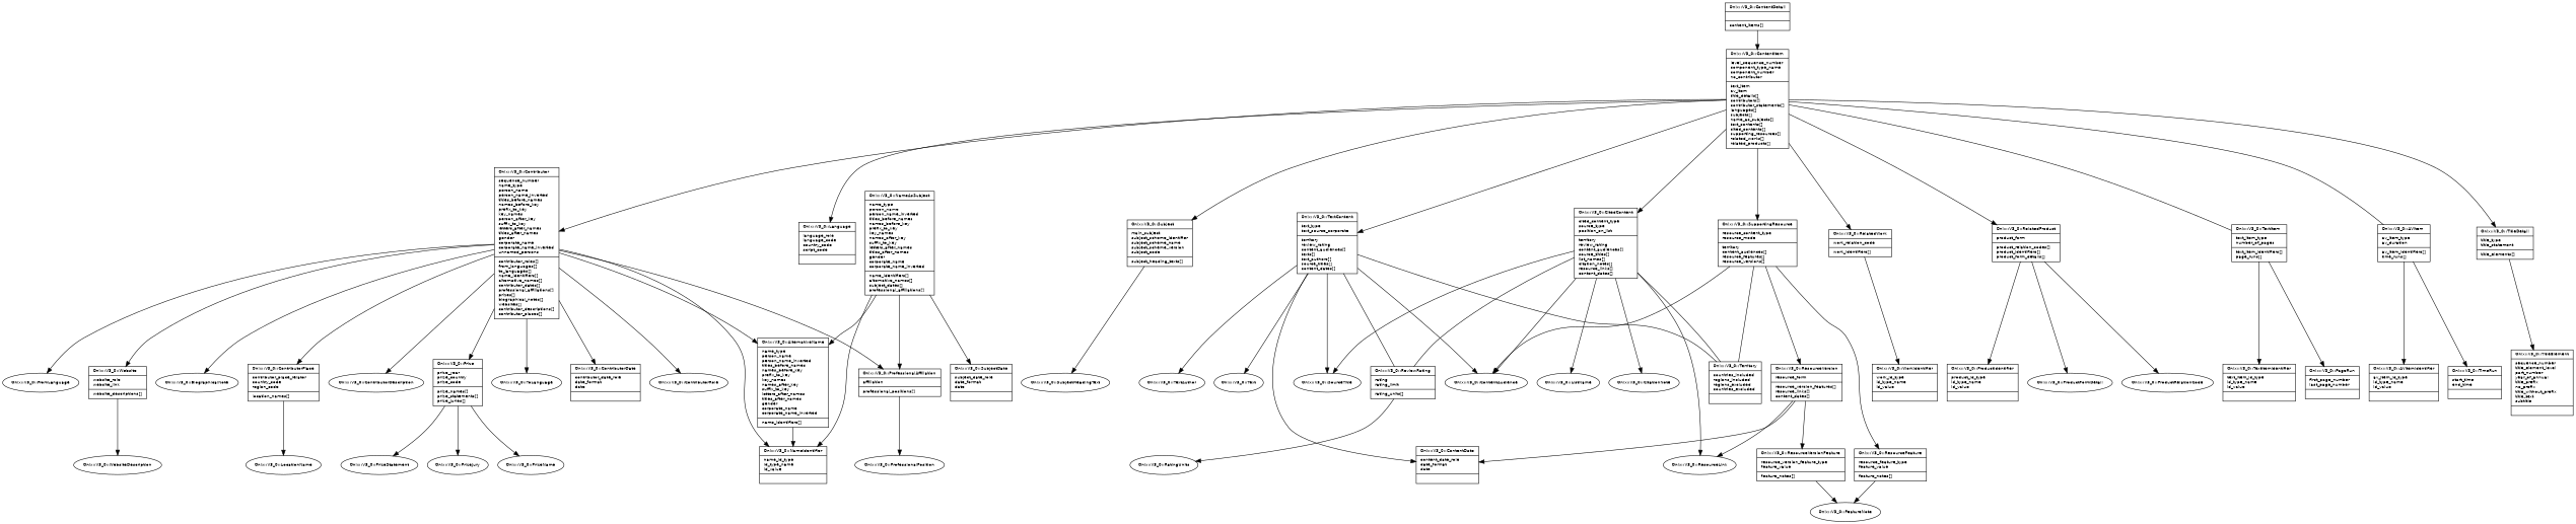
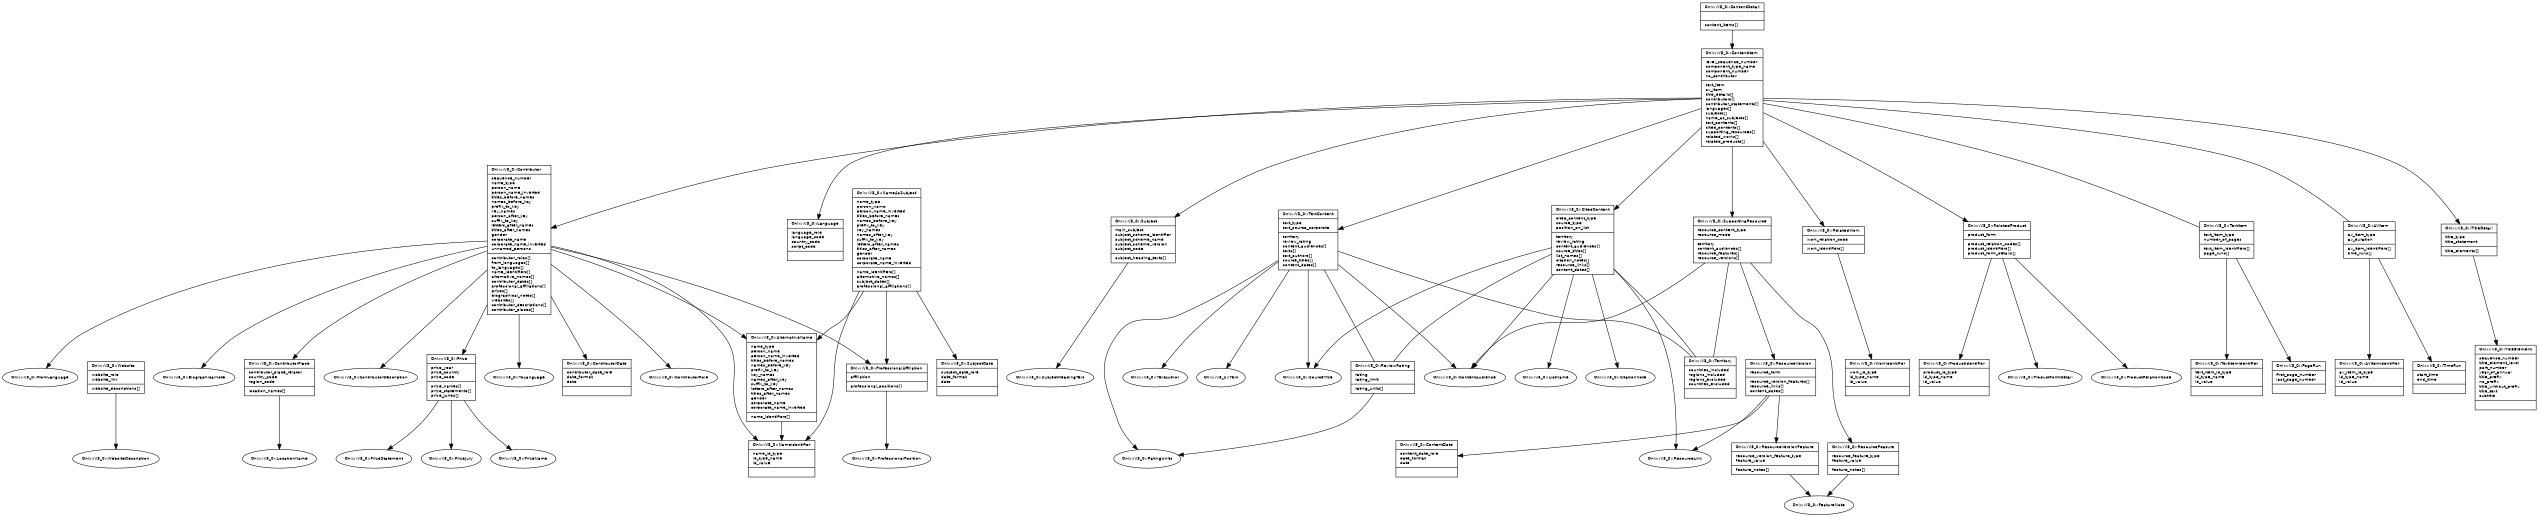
  digraph {
    fontname="Bitstream Vera Sans"
    fontsize=8
    node [fontname="Bitstream Vera Sans" fontsize=8 shape=record]
    edge [arrowhead=normal fontname="Bitstream Vera Sans" fontsize=8]
    n1 [label="{Onix::V3_0::ContentDetail\l|\l|content_items[]\l}"]
    n2 [label="{Onix::V3_0::ContentItem\l|level_sequence_number\lcomponent_type_name\lcomponent_number\lno_contributor\l|text_item\lav_item\ltitle_details[]\lcontributors[]\lcontributor_statements[]\llanguages[]\lsubjects[]\lname_as_subjects[]\ltext_contents[]\lcited_contents[]\lsupporting_resources[]\lrelated_works[]\lrelated_products[]\l}"]
    n3 [label="{Onix::V3_0::TextItem\l|text_item_type\lnumber_of_pages\l|text_item_identifiers[]\lpage_runs[]\l}"]
    n4 [label="{Onix::V3_0::AVItem\l|av_item_type\lav_duration\l|av_item_identifiers[]\ltime_runs[]\l}"]
    n5 [label="{Onix::V3_0::TitleDetail\l|title_type\ltitle_statement\l|title_elements[]\l}"]
    n6 [label="{Onix::V3_0::Contributor\l|sequence_number\lname_type\lperson_name\lperson_name_inverted\ltitles_before_names\lnames_before_key\lprefix_to_key\lkey_names\lperson_after_key\lsuffix_to_key\lletters_after_names\ltitles_after_names\lgender\lcorporate_name\lcorporate_name_inverted\lunnamed_persons\l|contributor_roles[]\lfrom_languages[]\lto_languages[]\lname_identifiers[]\lalternative_names[]\lcontributor_dates[]\lprofessional_affiliations[]\lprizes[]\lbiographical_notes[]\lwebsites[]\lcontributor_descriptions[]\lcontributor_places[]\l}"]
    n7 [label="{Onix::V3_0::Language\l|language_role\llanguage_code\lcountry_code\lscript_code\l|\l}"]
    n8 [label="{Onix::V3_0::Subject\l|main_subject\lsubject_scheme_identifier\lsubject_scheme_name\lsubject_scheme_version\lsubject_code\l|subject_heading_texts[]\l}"]
    n9 [label="{Onix::V3_0::TextContent\l|text_type\ltext_source_corporate\l|territory\lreview_rating\lcontent_audiences[]\ltexts[]\ltext_authors[]\lsource_titles[]\lcontent_dates[]\l}"]
    n10 [label="{Onix::V3_0::CitedContent\l|cited_content_type\lsource_type\lposition_on_list\l|territory\lreview_rating\lcontent_audiences[]\lsource_titles[]\llist_names[]\lcitation_notes[]\lresource_links[]\lcontent_dates[]\l}"]
    n11 [label="{Onix::V3_0::SupportingResource\l|resource_content_type\lresource_mode\l|territory\lcontent_audiences[]\lresource_features[]\lresource_versions[]\l}"]
    n12 [label="{Onix::V3_0::RelatedWork\l|work_relation_code\l|work_identifiers[]\l}"]
    n13 [label="{Onix::V3_0::RelatedProduct\l|product_form\l|product_relation_codes[]\lproduct_identifiers[]\lproduct_form_details[]\l}"]
    n14 [label="{Onix::V3_0::TextItemIdentifier\l|text_item_id_type\lid_type_name\lid_value\l|\l}"]
    n15 [label="{Onix::V3_0::PageRun\l|first_page_number\llast_page_number\l|\l}"]
    n16 [label="{Onix::V3_0::AVItemIdentifier\l|av_item_id_type\lid_type_name\lid_value\l|\l}"]
    n17 [label="{Onix::V3_0::TimeRun\l|start_time\lend_time\l|\l}"]
    n18 [label="{Onix::V3_0::TitleElement\l|sequence_number\ltitle_element_level\lpart_number\lyear_of_annual\ltitle_prefix\lno_prefix\ltitle_without_prefix\ltitle_text\lsubtitle\l|\l}"]
    n19 [label="Onix::V3_0::ContributorRole" shape=oval]
    n20 [label="Onix::V3_0::FromLanguage" shape=oval]
    n21 [label="Onix::V3_0::ToLanguage" shape=oval]
    n22 [label="{Onix::V3_0::NameIdentifier\l|name_id_type\lid_type_name\lid_value\l|\l}"]
    n23 [label="{Onix::V3_0::AlternativeName\l|name_type\lperson_name\lperson_name_inverted\ltitles_before_names\lnames_before_key\lprefix_to_key\lkey_names\lnames_after_key\lsuffix_to_key\lletters_after_names\ltitles_after_names\lgender\lcorporate_name\lcorporate_name_inverted\l|name_identifiers[]\l}"]
    n24 [label="{Onix::V3_0::ContributorDate\l|contributor_date_role\ldate_format\ldate\l|\l}"]
    n25 [label="{Onix::V3_0::ProfessionalAffiliation\l|affiliation\l|professional_positions[]\l}"]
    n26 [label="{Onix::V3_0::Prize\l|prize_year\lprize_country\lprize_code\l|prize_names[]\lprize_statements[]\lprize_juries[]\l}"]
    n27 [label="Onix::V3_0::BiographicalNote" shape=oval]
    n28 [label="{Onix::V3_0::Website\l|website_role\lwebsite_link\l|website_descriptions[]\l}"]
    n29 [label="Onix::V3_0::ContributorDescription" shape=oval]
    n30 [label="{Onix::V3_0::ContributorPlace\l|contributor_place_relator\lcountry_code\lregion_code\l|location_names[]\l}"]
    n31 [label="Onix::V3_0::SubjectHeadingText" shape=oval]
    n32 [label="{Onix::V3_0::NameAsSubject\l|name_type\lperson_name\lperson_name_inverted\ltitles_before_names\lnames_before_key\lprefix_to_key\lkey_names\lnames_after_key\lsuffix_to_key\lletters_after_names\ltitles_after_names\lgender\lcorporate_name\lcorporate_name_inverted\l|name_identifiers[]\lalternative_names[]\lsubject_dates[]\lprofessional_affiliations[]\l}"]
    n33 [label="{Onix::V3_0::SubjectDate\l|subject_date_role\ldate_format\ldate\l|\l}"]
    n34 [label="{Onix::V3_0::Territory\l|countries_included\lregions_included\lregions_excluded\lcountries_excluded\l|\l}"]
    n35 [label="{Onix::V3_0::ReviewRating\l|rating\lrating_limit\l|rating_units[]\l}"]
    n36 [label="Onix::V3_0::ContentAudience" shape=oval]
-   n37 [label="Onix::V3_0::Text" shape=oval]
+   n37 [label="Onix::V3_2::Text" shape=oval]
    n38 [label="Onix::V3_0::TextAuthor" shape=oval]
    n39 [label="Onix::V3_0::SourceTitle" shape=oval]
    n40 [label="{Onix::V3_0::ContentDate\l|content_date_role\ldate_format\ldate\l|\l}"]
    n41 [label="Onix::V3_0::ListName" shape=oval]
    n42 [label="Onix::V3_0::CitationNote" shape=oval]
    n43 [label="Onix::V3_0::ResourceLink" shape=oval]
    n44 [label="{Onix::V3_0::ResourceFeature\l|resource_feature_type\lfeature_value\l|feature_notes[]\l}"]
    n45 [label="{Onix::V3_0::ResourceVersion\l|resource_form\l|resource_version_features[]\lresource_links[]\lcontent_dates[]\l}"]
    n46 [label="{Onix::V3_0::WorkIdentifier\l|work_id_type\lid_type_name\lid_value\l|\l}"]
    n47 [label="Onix::V3_0::ProductRelationCode" shape=oval]
    n48 [label="{Onix::V3_0::ProductIdentifier\l|product_id_type\lid_type_name\lid_value\l|\l}"]
    n49 [label="Onix::V3_0::ProductFormDetail" shape=oval]
    n50 [label="Onix::V3_0::ProfessionalPosition" shape=oval]
    n51 [label="Onix::V3_0::PrizeName" shape=oval]
    n52 [label="Onix::V3_0::PrizeStatement" shape=oval]
    n53 [label="Onix::V3_0::PrizeJury" shape=oval]
    n54 [label="Onix::V3_0::WebsiteDescription" shape=oval]
    n55 [label="Onix::V3_0::LocationName" shape=oval]
    n56 [label="Onix::V3_0::RatingUnits" shape=oval]
    n57 [label="Onix::V3_0::FeatureNote" shape=oval]
    n58 [label="{Onix::V3_0::ResourceVersionFeature\l|resource_version_feature_type\lfeature_value\l|feature_notes[]\l}"]
    n1 -> n2
    n2 -> n3 [arrowhead=none]
    n2 -> n4 [arrowhead=none]
    n2 -> n5
    n2 -> n6
    n2 -> n7
    n2 -> n8
    n2 -> n9
    n2 -> n10
    n2 -> n11
    n2 -> n12
    n2 -> n13
    n3 -> n14
    n3 -> n15
    n4 -> n16
    n4 -> n17
    n5 -> n18
    n6 -> n19
    n6 -> n20
    n6 -> n21
    n6 -> n22
    n6 -> n23
    n6 -> n24
    n6 -> n25
    n6 -> n26
    n6 -> n27
-   n6 -> n28
    n6 -> n29
    n6 -> n30
    n8 -> n31
    n9 -> n34 [arrowhead=none]
    n9 -> n35 [arrowhead=none]
    n9 -> n36
    n9 -> n37
    n9 -> n38
    n9 -> n39
-   n9 -> n40
+   n9 -> n56
    n10 -> n34 [arrowhead=none]
    n10 -> n35 [arrowhead=none]
    n10 -> n36
    n10 -> n39
    n10 -> n41
    n10 -> n42
    n10 -> n43
    n11 -> n34 [arrowhead=none]
    n11 -> n36
    n11 -> n44
    n11 -> n45
    n12 -> n46
    n13 -> n47
    n13 -> n48
    n13 -> n49
    n23 -> n22
    n25 -> n50
    n26 -> n51
    n26 -> n52
    n26 -> n53
    n28 -> n54
    n30 -> n55
    n32 -> n22
    n32 -> n23
    n32 -> n25
    n32 -> n33
    n35 -> n56
    n44 -> n57
    n45 -> n40
    n45 -> n43
    n45 -> n58
    n58 -> n57
  }
